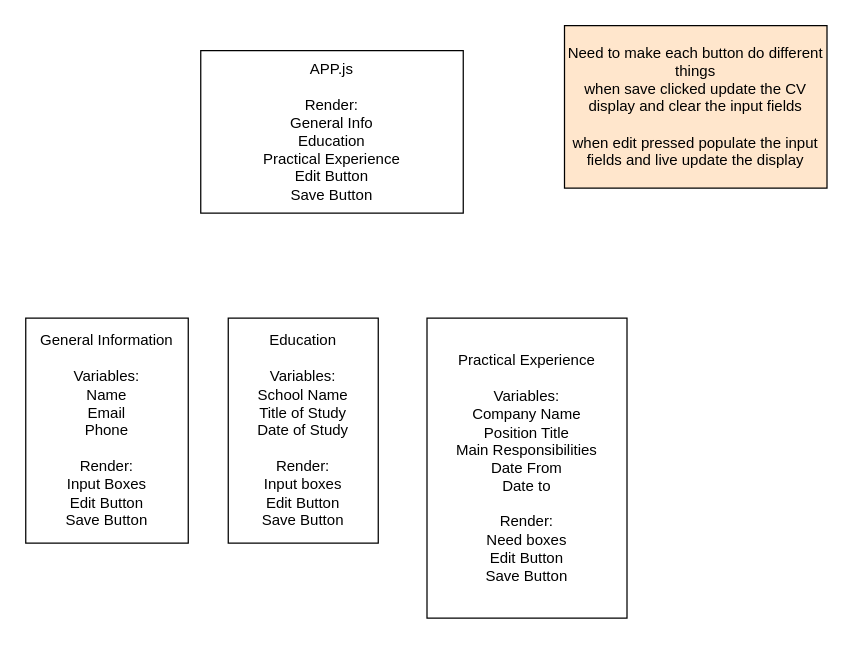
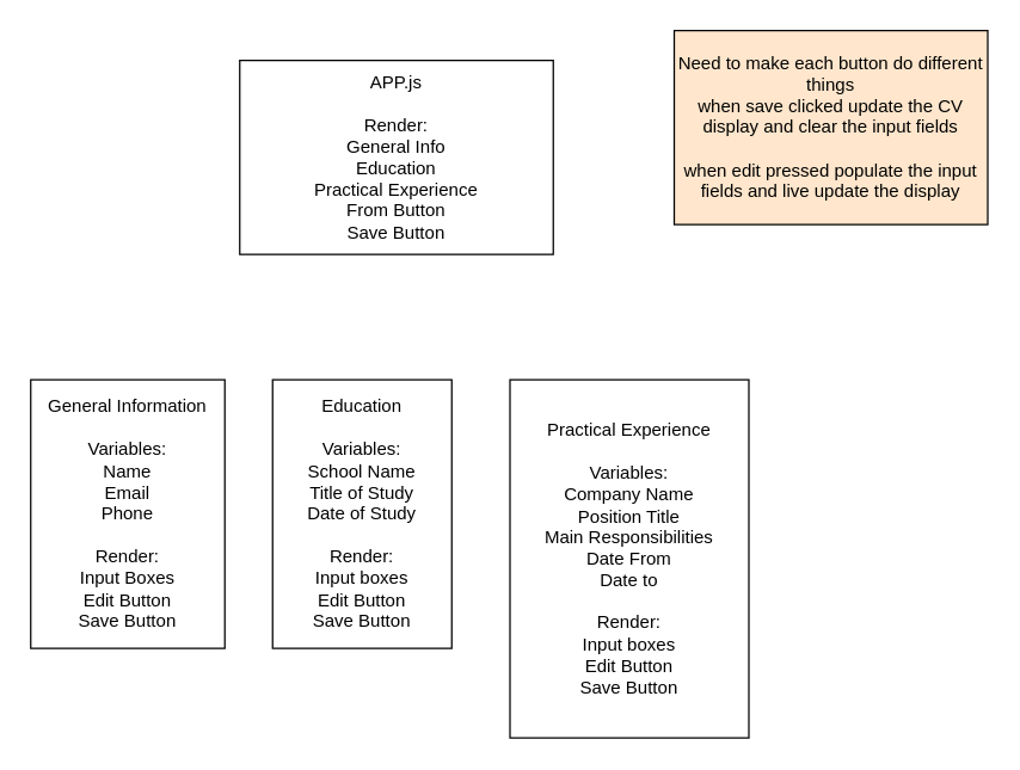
  <mxCell id="0" />
  <mxCell id="1" parent="0" />
- <mxCell id="2" value="APP.js&lt;br&gt;&lt;br&gt;Render:&lt;br&gt;General Info&lt;br&gt;Education&lt;br&gt;Practical Experience&lt;br&gt;Edit Button&lt;br&gt;Save Button" style="rounded=0;whiteSpace=wrap;html=1;" vertex="1" parent="1"><mxGeometry x="160" y="40" width="210" height="130" as="geometry" /></mxCell>
+ <mxCell id="2" value="APP.js&lt;br&gt;&lt;br&gt;Render:&lt;br&gt;General Info&lt;br&gt;Education&lt;br&gt;Practical Experience&lt;br&gt;From Button&lt;br&gt;Save Button" style="rounded=0;whiteSpace=wrap;html=1;" vertex="1" parent="1"><mxGeometry x="160" y="40" width="210" height="130" as="geometry" /></mxCell>
  <mxCell id="3" value="Education&lt;br&gt;&lt;br&gt;Variables:&lt;br&gt;School Name&lt;br&gt;Title of Study&lt;br&gt;Date of Study&lt;br&gt;&lt;br&gt;Render:&lt;br&gt;Input boxes&lt;br&gt;Edit Button&lt;br&gt;Save Button" style="rounded=0;whiteSpace=wrap;html=1;" vertex="1" parent="1"><mxGeometry x="182" y="254" width="120" height="180" as="geometry" /></mxCell>
- <mxCell id="4" value="Practical Experience&lt;br&gt;&lt;br&gt;Variables:&lt;br&gt;Company Name&lt;br&gt;Position Title&lt;br&gt;Main Responsibilities&lt;br&gt;Date From&lt;br&gt;Date to&lt;br&gt;&lt;br&gt;Render:&lt;br style=&quot;border-color: var(--border-color);&quot;&gt;Need boxes&lt;br style=&quot;border-color: var(--border-color);&quot;&gt;Edit Button&lt;br style=&quot;border-color: var(--border-color);&quot;&gt;Save Button" style="rounded=0;whiteSpace=wrap;html=1;" vertex="1" parent="1"><mxGeometry x="341" y="254" width="160" height="240" as="geometry" /></mxCell>
+ <mxCell id="4" value="Practical Experience&lt;br&gt;&lt;br&gt;Variables:&lt;br&gt;Company Name&lt;br&gt;Position Title&lt;br&gt;Main Responsibilities&lt;br&gt;Date From&lt;br&gt;Date to&lt;br&gt;&lt;br&gt;Render:&lt;br style=&quot;border-color: var(--border-color);&quot;&gt;Input boxes&lt;br style=&quot;border-color: var(--border-color);&quot;&gt;Edit Button&lt;br style=&quot;border-color: var(--border-color);&quot;&gt;Save Button" style="rounded=0;whiteSpace=wrap;html=1;" vertex="1" parent="1"><mxGeometry x="341" y="254" width="160" height="240" as="geometry" /></mxCell>
  <mxCell id="5" value="General Information&lt;br&gt;&lt;br&gt;Variables:&lt;br&gt;Name&lt;br&gt;Email&lt;br&gt;Phone&lt;br&gt;&lt;br&gt;Render:&lt;br&gt;Input Boxes&lt;br&gt;Edit Button&lt;br&gt;Save Button" style="rounded=0;whiteSpace=wrap;html=1;" vertex="1" parent="1"><mxGeometry x="20" y="254" width="130" height="180" as="geometry" /></mxCell>
  <mxCell id="6" value="Need to make each button do different things&lt;br&gt;when save clicked update the CV display and clear the input fields&lt;br&gt;&lt;br&gt;when edit pressed populate the input fields and live update the display" style="rounded=0;whiteSpace=wrap;html=1;fillColor=#ffe6cc;" vertex="1" parent="1"><mxGeometry x="451" y="20" width="210" height="130" as="geometry" /></mxCell>
